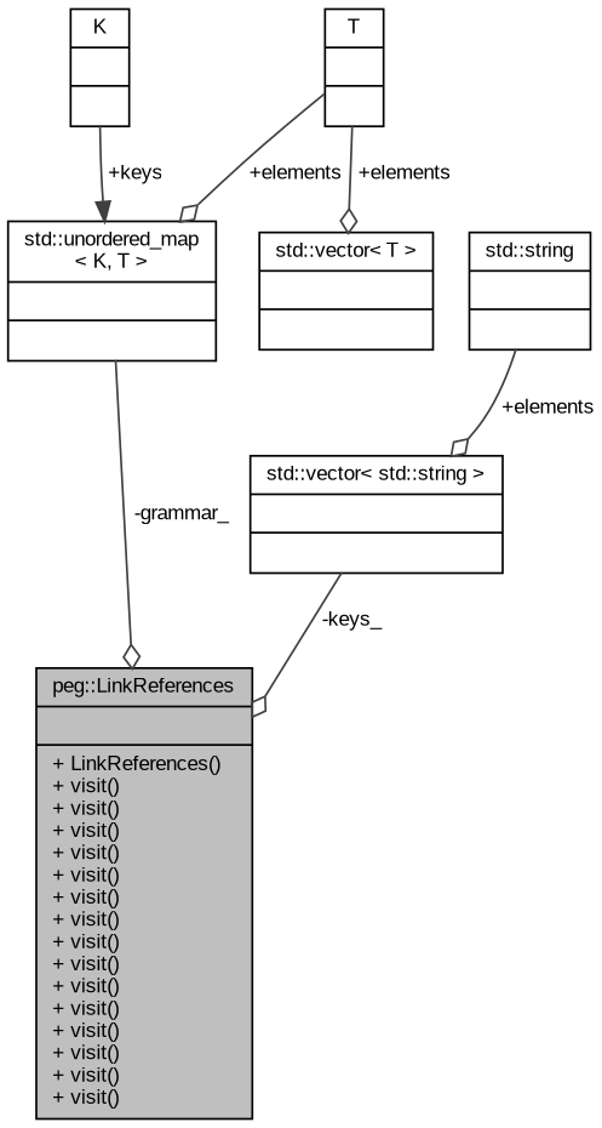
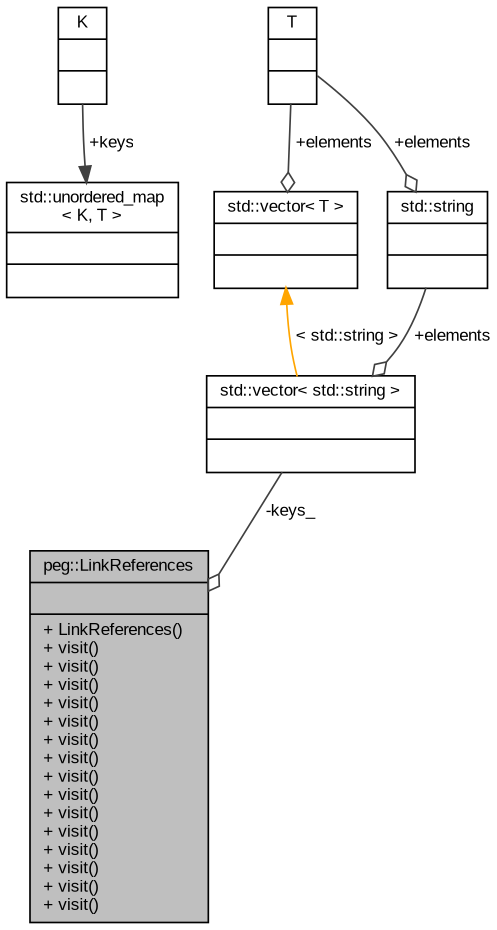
  digraph {
    fontname="Liberation Sans"
    node [color=black fillcolor=white fontname="Liberation Sans" fontsize=10 shape=record style=filled]
    edge [arrowhead=odiamond color=grey25 fontname="Liberation Sans" fontsize=10 labelfontname=Helvetica labelfontsize=10 style=solid]
    n1 [fillcolor=grey75 fontcolor=black height=0.2 label="{peg::LinkReferences\n||+ LinkReferences()\l+ visit()\l+ visit()\l+ visit()\l+ visit()\l+ visit()\l+ visit()\l+ visit()\l+ visit()\l+ visit()\l+ visit()\l+ visit()\l+ visit()\l+ visit()\l+ visit()\l+ visit()\l}" width=0.4]
    n2 [height=0.2 label="{std::unordered_map\l\< K, T \>\n||}" width=0.4]
    n3 [height=0.2 label="{K\n||}" width=0.4]
    n4 [height=0.2 label="{T\n||}" width=0.4]
    n5 [height=0.2 label="{std::vector\< T \>\n||}" width=0.4]
    n6 [height=0.2 label="{std::vector\< std::string \>\n||}" width=0.4]
    n7 [height=0.2 label="{std::string\n||}" width=0.4]
-   n2 -> n1 [label=" -grammar_"]
    n3 -> n2 [arrowhead=normal label=" +keys"]
-   n4 -> n2 [label=" +elements"]
+   n4 -> n7 [label=" +elements"]
    n4 -> n5 [label=" +elements"]
+   n5 -> n6 [color=orange dir=back label=" \< std::string \>" arrowhead=""]
    n6 -> n1 [label=" -keys_"]
    n7 -> n6 [label=" +elements"]
  }
